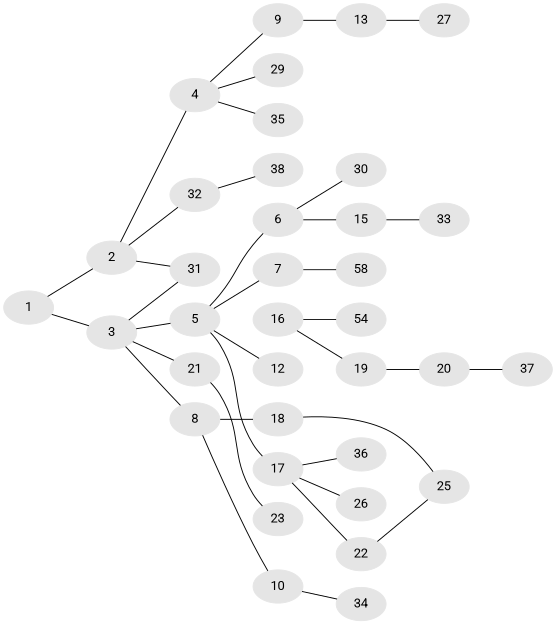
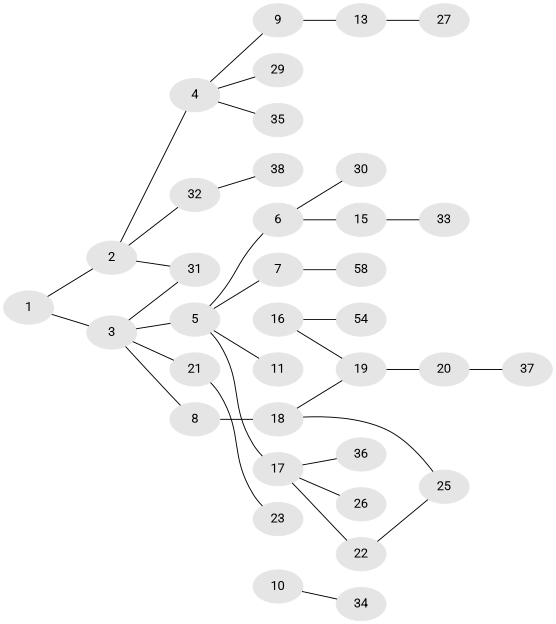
  graph {
    fontname=Roboto
    rankdir=LR
    node [color=gray90 fontname=Roboto style=filled]
    edge [fontname=Roboto weight=1.0]
    1
    2
    3
    4
    31
    32
    8
    5
    21
    10
    18
    9
    29
    35
    38
    6
    7
-   12
+   12 [label=11]
    17
    23
    13
    15
    30
    n24 [label=58]
    22
    26
    36
    33
    34
    19
    25
    27
    16
    n34 [label=54]
    20
    37
    1 -- 2
    1 -- 3
    2 -- 4
    2 -- 31
    2 -- 32
    3 -- 31
    3 -- 8 [weight=2.0]
    3 -- 5
    3 -- 21
    4 -- 9
    4 -- 29
    4 -- 35
    32 -- 38
-   8 -- 10
    8 -- 18
    5 -- 6
    5 -- 7
    5 -- 12
    5 -- 17
    21 -- 23
    10 -- 34
+   18 -- 19
    18 -- 25
    9 -- 13 [weight=2.0]
    6 -- 15
    6 -- 30
    7 -- n24
    17 -- 22
    17 -- 26
    17 -- 36
    13 -- 27
    15 -- 33
    22 -- 25
    19 -- 20
    16 -- 19
    16 -- n34
    20 -- 37
  }
